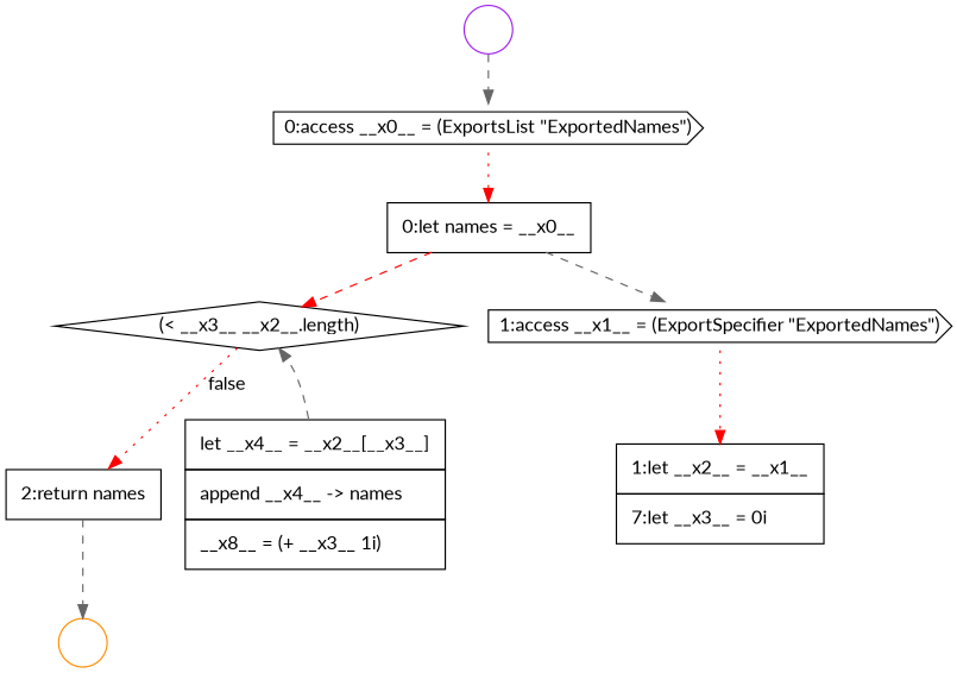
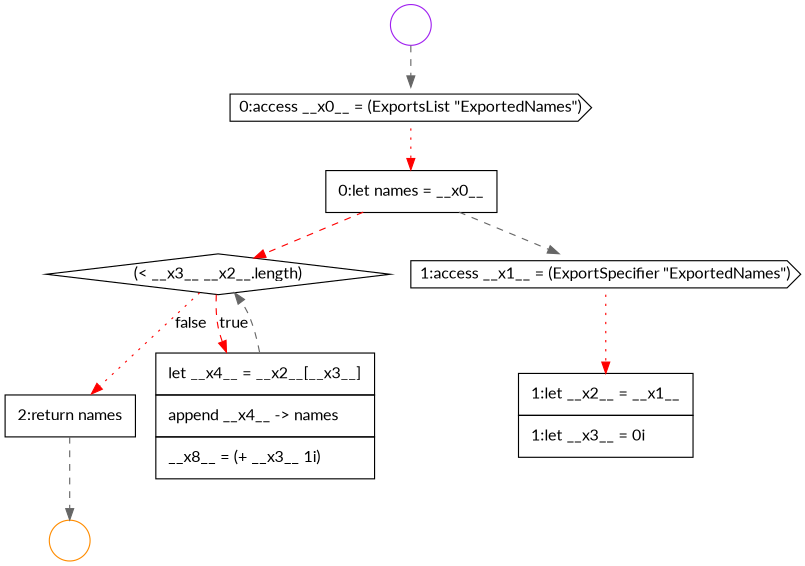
  digraph {
    fontname=Lato
    node [color=black fillcolor=white fontname=Lato shape=none style=filled]
    edge [color=red fontname=Lato style=dashed]
    n1 [label=<<font color="black">(&lt; __x3__ __x2__.length)</font>> shape=diamond]
    n2 [label=<<font color="black">     <table border="0" cellborder="1" cellspacing="0" cellpadding="10">       <tr><td align="left">2:return names</td></tr>     </table>   </font>> margin=0]
    n3 [label=<<font color="black">     <table border="0" cellborder="1" cellspacing="0" cellpadding="10">       <tr><td align="left">let __x4__ = __x2__[__x3__]</td></tr>       <tr><td align="left">append __x4__ -&gt; names</td></tr>       <tr><td align="left">__x8__ = (+ __x3__ 1i)</td></tr>     </table>   </font>> margin=0]
    n4 [color=darkorange label=" " shape=circle]
    n5 [color=purple label=" " shape=circle]
    n6 [label=<<font color="black">0:access __x0__ = (ExportsList &quot;ExportedNames&quot;)</font>> shape=cds]
    n7 [label=<<font color="black">     <table border="0" cellborder="1" cellspacing="0" cellpadding="10">       <tr><td align="left">0:let names = __x0__</td></tr>     </table>   </font>> margin=0]
    n8 [label=<<font color="black">1:access __x1__ = (ExportSpecifier &quot;ExportedNames&quot;)</font>> shape=cds]
-   n9 [label=<<font color="black">     <table border="0" cellborder="1" cellspacing="0" cellpadding="10">       <tr><td align="left">1:let __x2__ = __x1__</td></tr>       <tr><td align="left">7:let __x3__ = 0i</td></tr>     </table>   </font>> margin=0]
+   n9 [label=<<font color="black">     <table border="0" cellborder="1" cellspacing="0" cellpadding="10">       <tr><td align="left">1:let __x2__ = __x1__</td></tr>       <tr><td align="left">1:let __x3__ = 0i</td></tr>     </table>   </font>> margin=0]
    n1 -> n2 [label=<<font color="black">false</font>> style=dotted]
+   n1 -> n3 [label=<<font color="black">true</font>>]
    n2 -> n4 [color=gray40]
    n3 -> n1 [color=gray40]
    n5 -> n6 [color=gray40]
    n6 -> n7 [style=dotted]
    n7 -> n1
    n7 -> n8 [color=gray40]
    n8 -> n9 [style=dotted]
  }
